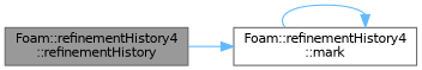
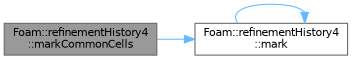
  digraph {
    rankdir=LR
    node [fontname=Helvetica fontsize=10 shape=box style=filled]
    edge [color=steelblue1 fontname=Helvetica fontsize=10 labelfontname=Helvetica labelfontsize=10 style=solid]
-   n1 [color=gray40 fillcolor=grey60 fontcolor=black height=0.2 label="Foam::refinementHistory4\l::refinementHistory" width=0.4]
+   n1 [color=gray40 fillcolor=grey60 fontcolor=black height=0.2 label="Foam::refinementHistory4\l::markCommonCells" width=0.4]
    n2 [color=grey40 fillcolor=white height=0.2 label="Foam::refinementHistory4\l::mark" width=0.4]
    n1 -> n2
    n2 -> n2
  }
